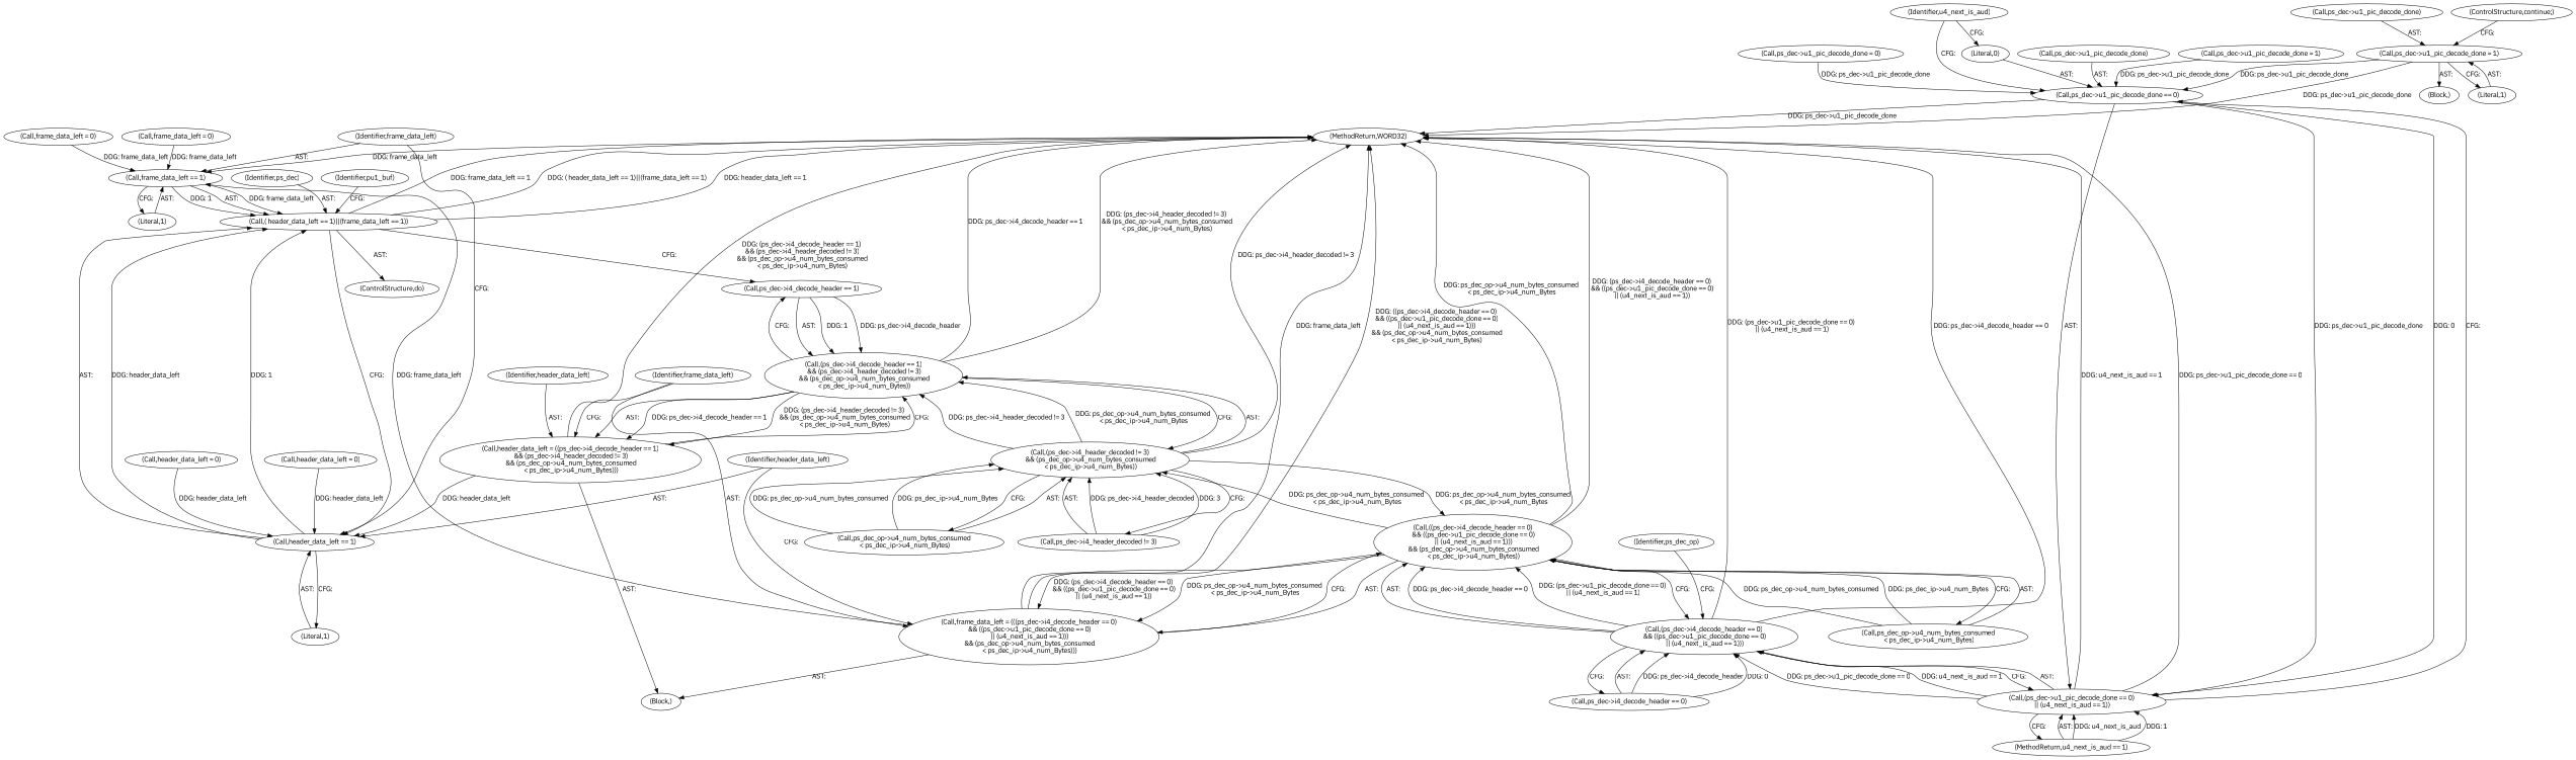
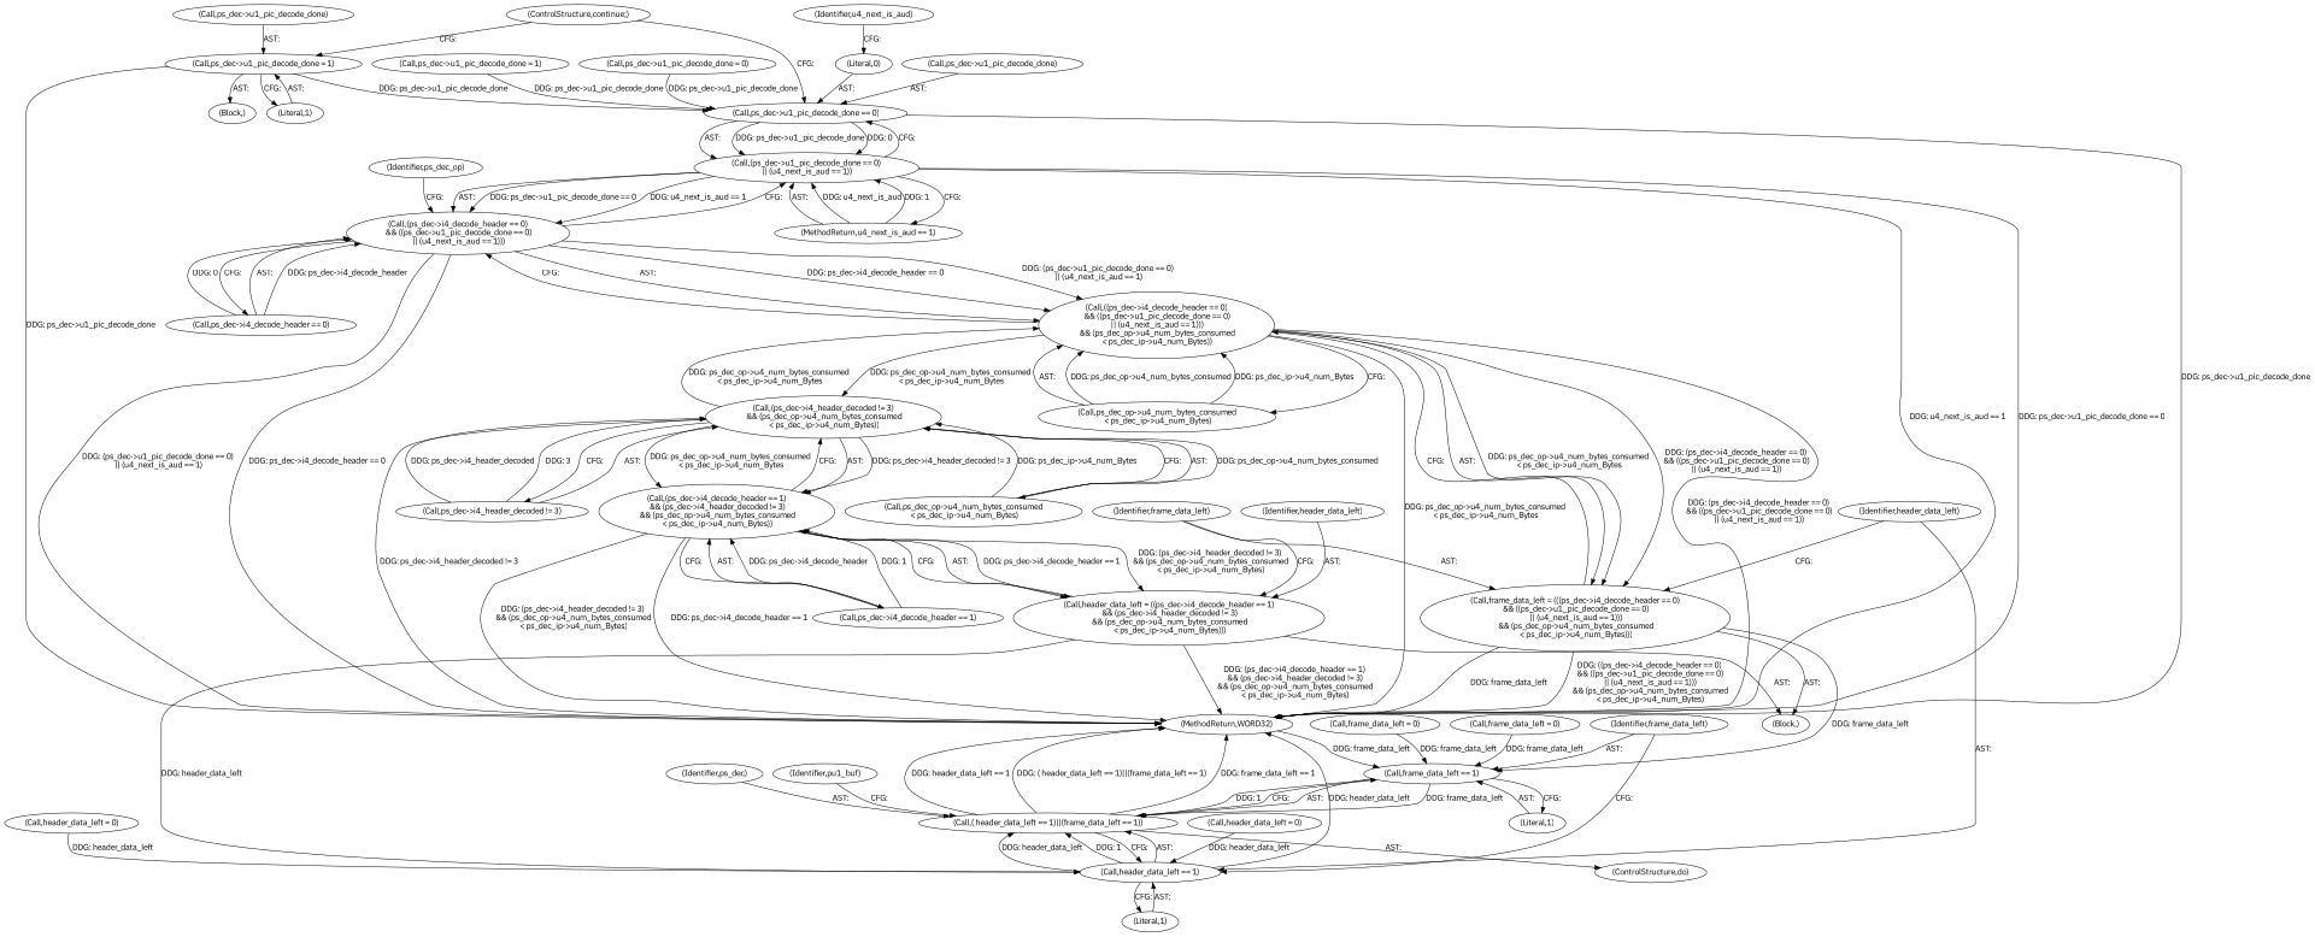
  digraph {
    fontname="IBM Plex Sans"
    node [fontname="IBM Plex Sans"]
    edge [fontname="IBM Plex Sans"]
    n1 [label="(Call,ps_dec->u1_pic_decode_done = 1)"]
    n2 [label="(Call,ps_dec->u1_pic_decode_done == 0)"]
    n3 [label="(MethodReturn,WORD32)"]
    n4 [label="(Block,)"]
    n5 [label="(Literal,1)"]
    n6 [label="(Call,(ps_dec->u1_pic_decode_done == 0)\n || (u4_next_is_aud == 1))"]
    n7 [label="(Call,frame_data_left == 1)"]
    n8 [label="(Call,(ps_dec->i4_decode_header == 0)\n && ((ps_dec->u1_pic_decode_done == 0)\n || (u4_next_is_aud == 1)))"]
    n9 [label="(MethodReturn,u4_next_is_aud == 1)"]
    n10 [label="(Literal,0)"]
    n11 [label="(Call,((ps_dec->i4_decode_header == 0)\n && ((ps_dec->u1_pic_decode_done == 0)\n || (u4_next_is_aud == 1)))\n && (ps_dec_op->u4_num_bytes_consumed\n < ps_dec_ip->u4_num_Bytes))"]
    n12 [label="(Call,ps_dec->i4_decode_header == 0)"]
    n13 [label="(Call,(ps_dec->i4_header_decoded != 3)\n && (ps_dec_op->u4_num_bytes_consumed\n < ps_dec_ip->u4_num_Bytes))"]
    n14 [label="(Call,frame_data_left = (((ps_dec->i4_decode_header == 0)\n && ((ps_dec->u1_pic_decode_done == 0)\n || (u4_next_is_aud == 1)))\n && (ps_dec_op->u4_num_bytes_consumed\n < ps_dec_ip->u4_num_Bytes)))"]
    n15 [label="(Call,ps_dec_op->u4_num_bytes_consumed\n < ps_dec_ip->u4_num_Bytes)"]
    n16 [label="(Call,(ps_dec->i4_decode_header == 1)\n && (ps_dec->i4_header_decoded != 3)\n && (ps_dec_op->u4_num_bytes_consumed\n < ps_dec_ip->u4_num_Bytes))"]
    n17 [label="(Call,ps_dec->i4_header_decoded != 3)"]
    n18 [label="(Call,ps_dec_op->u4_num_bytes_consumed\n < ps_dec_ip->u4_num_Bytes)"]
    n19 [label="(Block,)"]
    n20 [label="(Call,header_data_left = ((ps_dec->i4_decode_header == 1)\n && (ps_dec->i4_header_decoded != 3)\n && (ps_dec_op->u4_num_bytes_consumed\n < ps_dec_ip->u4_num_Bytes)))"]
    n21 [label="(Call,ps_dec->i4_decode_header == 1)"]
    n22 [label="(Call,header_data_left == 1)"]
    n23 [label="(Call,( header_data_left == 1)||(frame_data_left == 1))"]
    n24 [label="(Literal,1)"]
    n25 [label="(ControlStructure,do)"]
    n26 [label="(Literal,1)"]
    n27 [label="(Identifier,frame_data_left)"]
    n28 [label="(Identifier,ps_dec)"]
    n29 [label="(Call,ps_dec->u1_pic_decode_done)"]
    n30 [label="(Call,header_data_left = 0)"]
    n31 [label="(ControlStructure,continue;)"]
    n32 [label="(Call,header_data_left = 0)"]
    n33 [label="(Call,frame_data_left = 0)"]
    n34 [label="(Identifier,ps_dec_op)"]
    n35 [label="(Identifier,u4_next_is_aud)"]
    n36 [label="(Identifier,header_data_left)"]
    n37 [label="(Call,ps_dec->u1_pic_decode_done)"]
    n38 [label="(Call,ps_dec->u1_pic_decode_done = 1)"]
    n39 [label="(Identifier,pu1_buf)"]
    n40 [label="(Call,ps_dec->u1_pic_decode_done = 0)"]
    n41 [label="(Identifier,frame_data_left)"]
    n42 [label="(Call,frame_data_left = 0)"]
    n43 [label="(Identifier,header_data_left)"]
    n1 -> n2 [label="DDG: ps_dec->u1_pic_decode_done"]
    n1 -> n3 [label="DDG: ps_dec->u1_pic_decode_done"]
    n1 -> n4 [label="AST: "]
    n1 -> n5 [label="CFG: "]
    n2 -> n3 [label="DDG: ps_dec->u1_pic_decode_done"]
    n2 -> n6 [label="AST: "]
    n2 -> n6 [label="DDG: ps_dec->u1_pic_decode_done"]
    n2 -> n6 [label="DDG: 0"]
    n3 -> n7 [label="DDG: frame_data_left"]
    n5 -> n1 [label="AST: "]
    n6 -> n2 [label="CFG: "]
    n6 -> n3 [label="DDG: u4_next_is_aud == 1"]
    n6 -> n3 [label="DDG: ps_dec->u1_pic_decode_done == 0"]
    n6 -> n8 [label="AST: "]
    n6 -> n8 [label="DDG: ps_dec->u1_pic_decode_done == 0"]
    n6 -> n8 [label="DDG: u4_next_is_aud == 1"]
    n6 -> n9 [label="CFG: "]
    n7 -> n23 [label="AST: "]
    n7 -> n23 [label="DDG: frame_data_left"]
    n7 -> n23 [label="DDG: 1"]
    n7 -> n26 [label="CFG: "]
    n8 -> n3 [label="DDG: (ps_dec->u1_pic_decode_done == 0)\n || (u4_next_is_aud == 1)"]
    n8 -> n3 [label="DDG: ps_dec->i4_decode_header == 0"]
    n8 -> n6 [label="CFG: "]
    n8 -> n11 [label="AST: "]
    n8 -> n11 [label="DDG: ps_dec->i4_decode_header == 0"]
    n8 -> n11 [label="DDG: (ps_dec->u1_pic_decode_done == 0)\n || (u4_next_is_aud == 1)"]
    n8 -> n12 [label="CFG: "]
    n9 -> n6 [label="AST: "]
    n9 -> n6 [label="DDG: u4_next_is_aud"]
    n9 -> n6 [label="DDG: 1"]
    n10 -> n2 [label="AST: "]
    n11 -> n3 [label="DDG: ps_dec_op->u4_num_bytes_consumed\n < ps_dec_ip->u4_num_Bytes"]
    n11 -> n3 [label="DDG: (ps_dec->i4_decode_header == 0)\n && ((ps_dec->u1_pic_decode_done == 0)\n || (u4_next_is_aud == 1))"]
    n11 -> n8 [label="CFG: "]
    n11 -> n13 [label="DDG: ps_dec_op->u4_num_bytes_consumed\n < ps_dec_ip->u4_num_Bytes"]
    n11 -> n14 [label="AST: "]
    n11 -> n14 [label="DDG: (ps_dec->i4_decode_header == 0)\n && ((ps_dec->u1_pic_decode_done == 0)\n || (u4_next_is_aud == 1))"]
    n11 -> n14 [label="DDG: ps_dec_op->u4_num_bytes_consumed\n < ps_dec_ip->u4_num_Bytes"]
    n11 -> n15 [label="CFG: "]
    n12 -> n8 [label="AST: "]
    n12 -> n8 [label="DDG: ps_dec->i4_decode_header"]
    n12 -> n8 [label="DDG: 0"]
    n13 -> n3 [label="DDG: ps_dec->i4_header_decoded != 3"]
    n13 -> n11 [label="DDG: ps_dec_op->u4_num_bytes_consumed\n < ps_dec_ip->u4_num_Bytes"]
    n13 -> n16 [label="AST: "]
    n13 -> n16 [label="DDG: ps_dec->i4_header_decoded != 3"]
    n13 -> n16 [label="DDG: ps_dec_op->u4_num_bytes_consumed\n < ps_dec_ip->u4_num_Bytes"]
    n13 -> n17 [label="CFG: "]
    n13 -> n18 [label="CFG: "]
    n14 -> n3 [label="DDG: frame_data_left"]
    n14 -> n3 [label="DDG: ((ps_dec->i4_decode_header == 0)\n && ((ps_dec->u1_pic_decode_done == 0)\n || (u4_next_is_aud == 1)))\n && (ps_dec_op->u4_num_bytes_consumed\n < ps_dec_ip->u4_num_Bytes)"]
    n14 -> n7 [label="DDG: frame_data_left"]
    n14 -> n11 [label="CFG: "]
    n14 -> n19 [label="AST: "]
    n15 -> n11 [label="AST: "]
    n15 -> n11 [label="DDG: ps_dec_op->u4_num_bytes_consumed"]
    n15 -> n11 [label="DDG: ps_dec_ip->u4_num_Bytes"]
    n16 -> n3 [label="DDG: ps_dec->i4_decode_header == 1"]
    n16 -> n3 [label="DDG: (ps_dec->i4_header_decoded != 3)\n && (ps_dec_op->u4_num_bytes_consumed\n < ps_dec_ip->u4_num_Bytes)"]
    n16 -> n13 [label="CFG: "]
    n16 -> n20 [label="AST: "]
    n16 -> n20 [label="DDG: ps_dec->i4_decode_header == 1"]
    n16 -> n20 [label="DDG: (ps_dec->i4_header_decoded != 3)\n && (ps_dec_op->u4_num_bytes_consumed\n < ps_dec_ip->u4_num_Bytes)"]
    n16 -> n21 [label="CFG: "]
    n17 -> n13 [label="AST: "]
    n17 -> n13 [label="DDG: ps_dec->i4_header_decoded"]
    n17 -> n13 [label="DDG: 3"]
    n18 -> n13 [label="AST: "]
    n18 -> n13 [label="DDG: ps_dec_op->u4_num_bytes_consumed"]
    n18 -> n13 [label="DDG: ps_dec_ip->u4_num_Bytes"]
    n20 -> n3 [label="DDG: (ps_dec->i4_decode_header == 1)\n && (ps_dec->i4_header_decoded != 3)\n && (ps_dec_op->u4_num_bytes_consumed\n < ps_dec_ip->u4_num_Bytes)"]
    n20 -> n16 [label="CFG: "]
    n20 -> n19 [label="AST: "]
    n20 -> n22 [label="DDG: header_data_left"]
    n21 -> n16 [label="AST: "]
    n21 -> n16 [label="DDG: ps_dec->i4_decode_header"]
    n21 -> n16 [label="DDG: 1"]
+   n22 -> n3 [label="DDG: header_data_left"]
    n22 -> n23 [label="AST: "]
    n22 -> n23 [label="DDG: header_data_left"]
    n22 -> n23 [label="DDG: 1"]
    n22 -> n24 [label="CFG: "]
    n23 -> n3 [label="DDG: frame_data_left == 1"]
    n23 -> n3 [label="DDG: ( header_data_left == 1)||(frame_data_left == 1)"]
    n23 -> n3 [label="DDG: header_data_left == 1"]
-   n23 -> n21 [label="CFG: "]
+   n23 -> n7 [label="CFG: "]
    n23 -> n22 [label="CFG: "]
    n23 -> n25 [label="AST: "]
    n24 -> n22 [label="AST: "]
    n26 -> n7 [label="AST: "]
    n27 -> n14 [label="AST: "]
    n27 -> n20 [label="CFG: "]
    n28 -> n23 [label="AST: "]
    n29 -> n1 [label="AST: "]
    n30 -> n22 [label="DDG: header_data_left"]
    n31 -> n1 [label="CFG: "]
    n32 -> n22 [label="DDG: header_data_left"]
    n33 -> n7 [label="DDG: frame_data_left"]
    n34 -> n8 [label="CFG: "]
-   n35 -> n2 [label="CFG: "]
+   n31 -> n2 [label="CFG: "]
    n35 -> n10 [label="CFG: "]
    n36 -> n20 [label="AST: "]
    n37 -> n2 [label="AST: "]
    n38 -> n2 [label="DDG: ps_dec->u1_pic_decode_done"]
    n39 -> n23 [label="CFG: "]
    n40 -> n2 [label="DDG: ps_dec->u1_pic_decode_done"]
    n41 -> n7 [label="AST: "]
    n41 -> n22 [label="CFG: "]
    n42 -> n7 [label="DDG: frame_data_left"]
    n43 -> n14 [label="CFG: "]
    n43 -> n22 [label="AST: "]
  }
